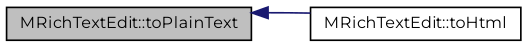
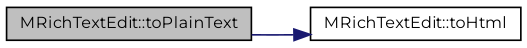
  digraph {
    rankdir=LR
    fontname=Montserrat
    node [color=black fontname=Montserrat fontsize=10 shape=record style=filled]
    n1 [fillcolor=grey75 fontcolor=black height=0.2 label="MRichTextEdit::toPlainText" width=0.4]
    n2 [fillcolor=white height=0.2 label="MRichTextEdit::toHtml" width=0.4]
-   n2 -> n1 [color=midnightblue fontname=Montserrat fontsize=10 labelfontname=Helvetica labelfontsize=10 style=solid]
+   n1 -> n2 [color=midnightblue fontname=Montserrat fontsize=10 labelfontname=Helvetica labelfontsize=10 style=solid]
  }
